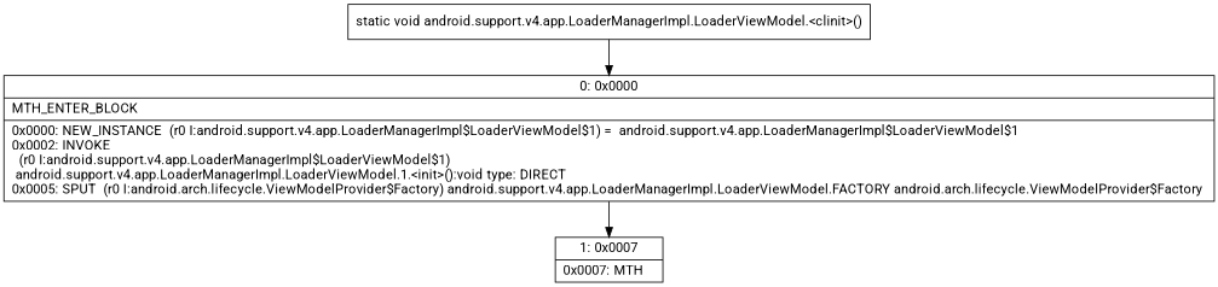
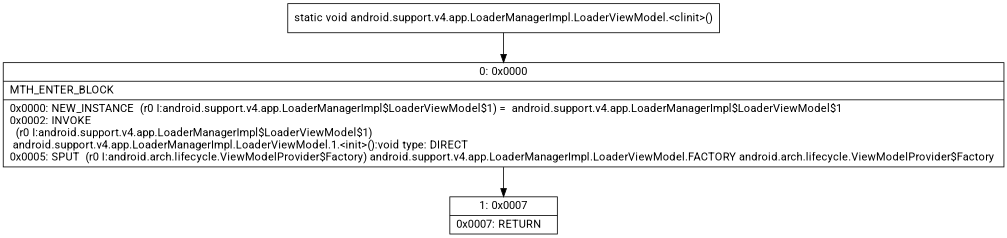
  digraph {
    fontname=Roboto
    node [shape=record fontname=Roboto]
    edge [fontname=Roboto]
    n1 [label="{0\:\ 0x0000|MTH_ENTER_BLOCK\l|0x0000: NEW_INSTANCE  (r0 I:android.support.v4.app.LoaderManagerImpl$LoaderViewModel$1) =  android.support.v4.app.LoaderManagerImpl$LoaderViewModel$1 \l0x0002: INVOKE  \l  (r0 I:android.support.v4.app.LoaderManagerImpl$LoaderViewModel$1)\l android.support.v4.app.LoaderManagerImpl.LoaderViewModel.1.\<init\>():void type: DIRECT \l0x0005: SPUT  (r0 I:android.arch.lifecycle.ViewModelProvider$Factory) android.support.v4.app.LoaderManagerImpl.LoaderViewModel.FACTORY android.arch.lifecycle.ViewModelProvider$Factory \l}"]
-   n2 [label="{1\:\ 0x0007|0x0007: MTH   \l}"]
+   n2 [label="{1\:\ 0x0007|0x0007: RETURN   \l}"]
    n3 [label="{static void android.support.v4.app.LoaderManagerImpl.LoaderViewModel.\<clinit\>() }"]
    n1 -> n2
    n3 -> n1
  }
